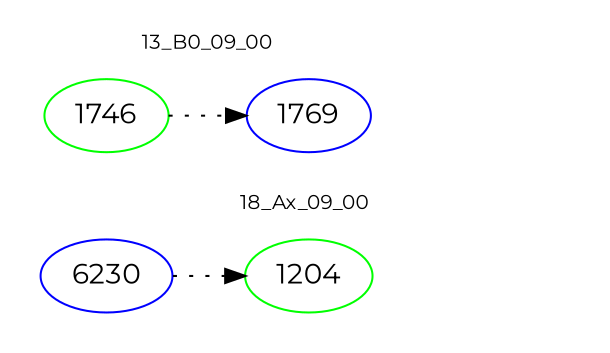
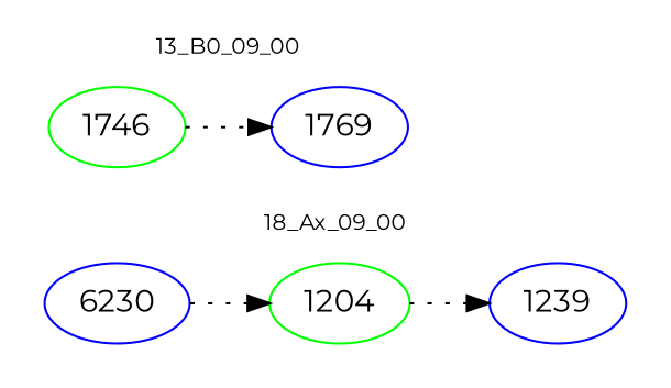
  digraph {
    fontname=Montserrat
    rankdir=LR
    node [color=blue fontname=Montserrat]
    edge [color=black fontname=Montserrat style=dotted]
    n1 [label=6230]
    n2 [color=green label=1204]
+   n3 [label=1239]
    n4 [color=green label=1746]
    n5 [label=1769]
    subgraph cluster_1 {
      color=white
      fontsize=10
      label="18_Ax_09_00"
      n1
      n2
+     n3
    }
    subgraph cluster_2 {
      color=white
      fontsize=10
      label="13_B0_09_00"
      n4
      n5
    }
    n1 -> n2
+   n2 -> n3
    n4 -> n5
  }
